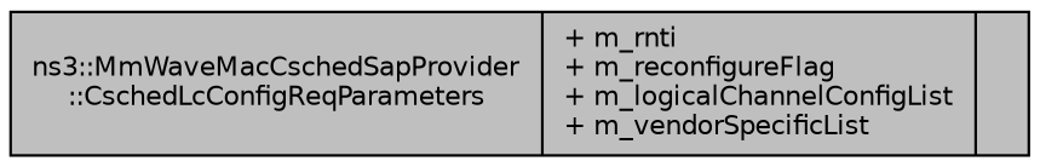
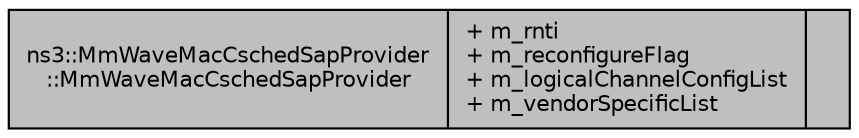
  digraph {
    rankdir=LR
-   n1 [color=black fillcolor=grey75 fontcolor=black fontname=Helvetica fontsize=10 height=0.2 label="{ns3::MmWaveMacCschedSapProvider\l::CschedLcConfigReqParameters\n|+ m_rnti\l+ m_reconfigureFlag\l+ m_logicalChannelConfigList\l+ m_vendorSpecificList\l|}" shape=record style=filled width=0.4]
+   n1 [color=black fillcolor=grey75 fontcolor=black fontname=Helvetica fontsize=10 height=0.2 label="{ns3::MmWaveMacCschedSapProvider\l::MmWaveMacCschedSapProvider\n|+ m_rnti\l+ m_reconfigureFlag\l+ m_logicalChannelConfigList\l+ m_vendorSpecificList\l|}" shape=record style=filled width=0.4]
  }
